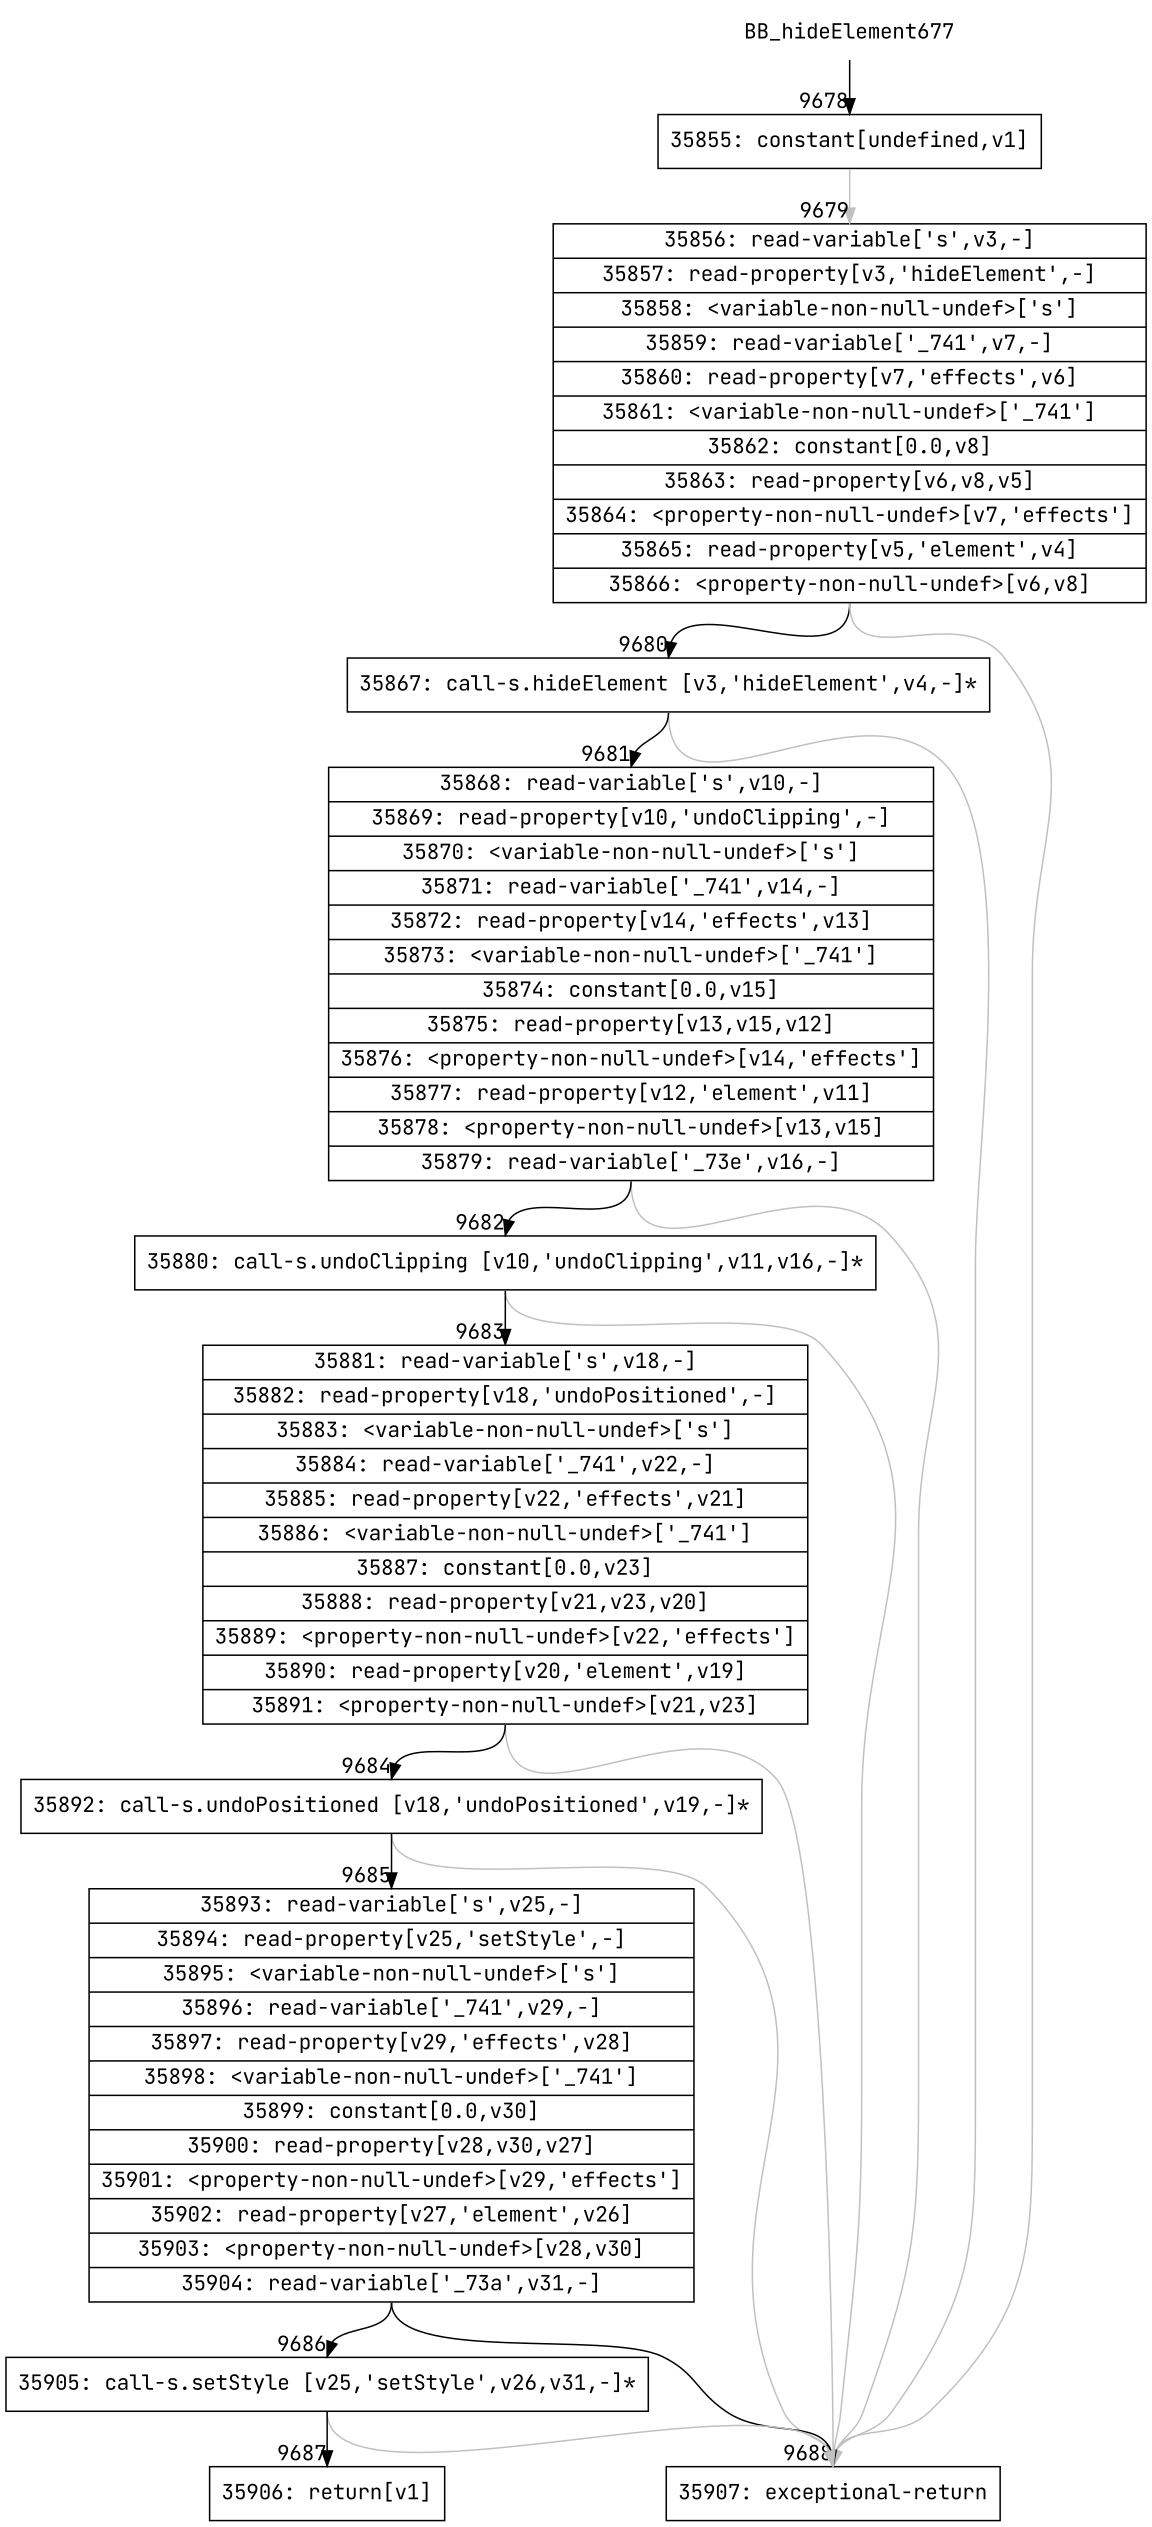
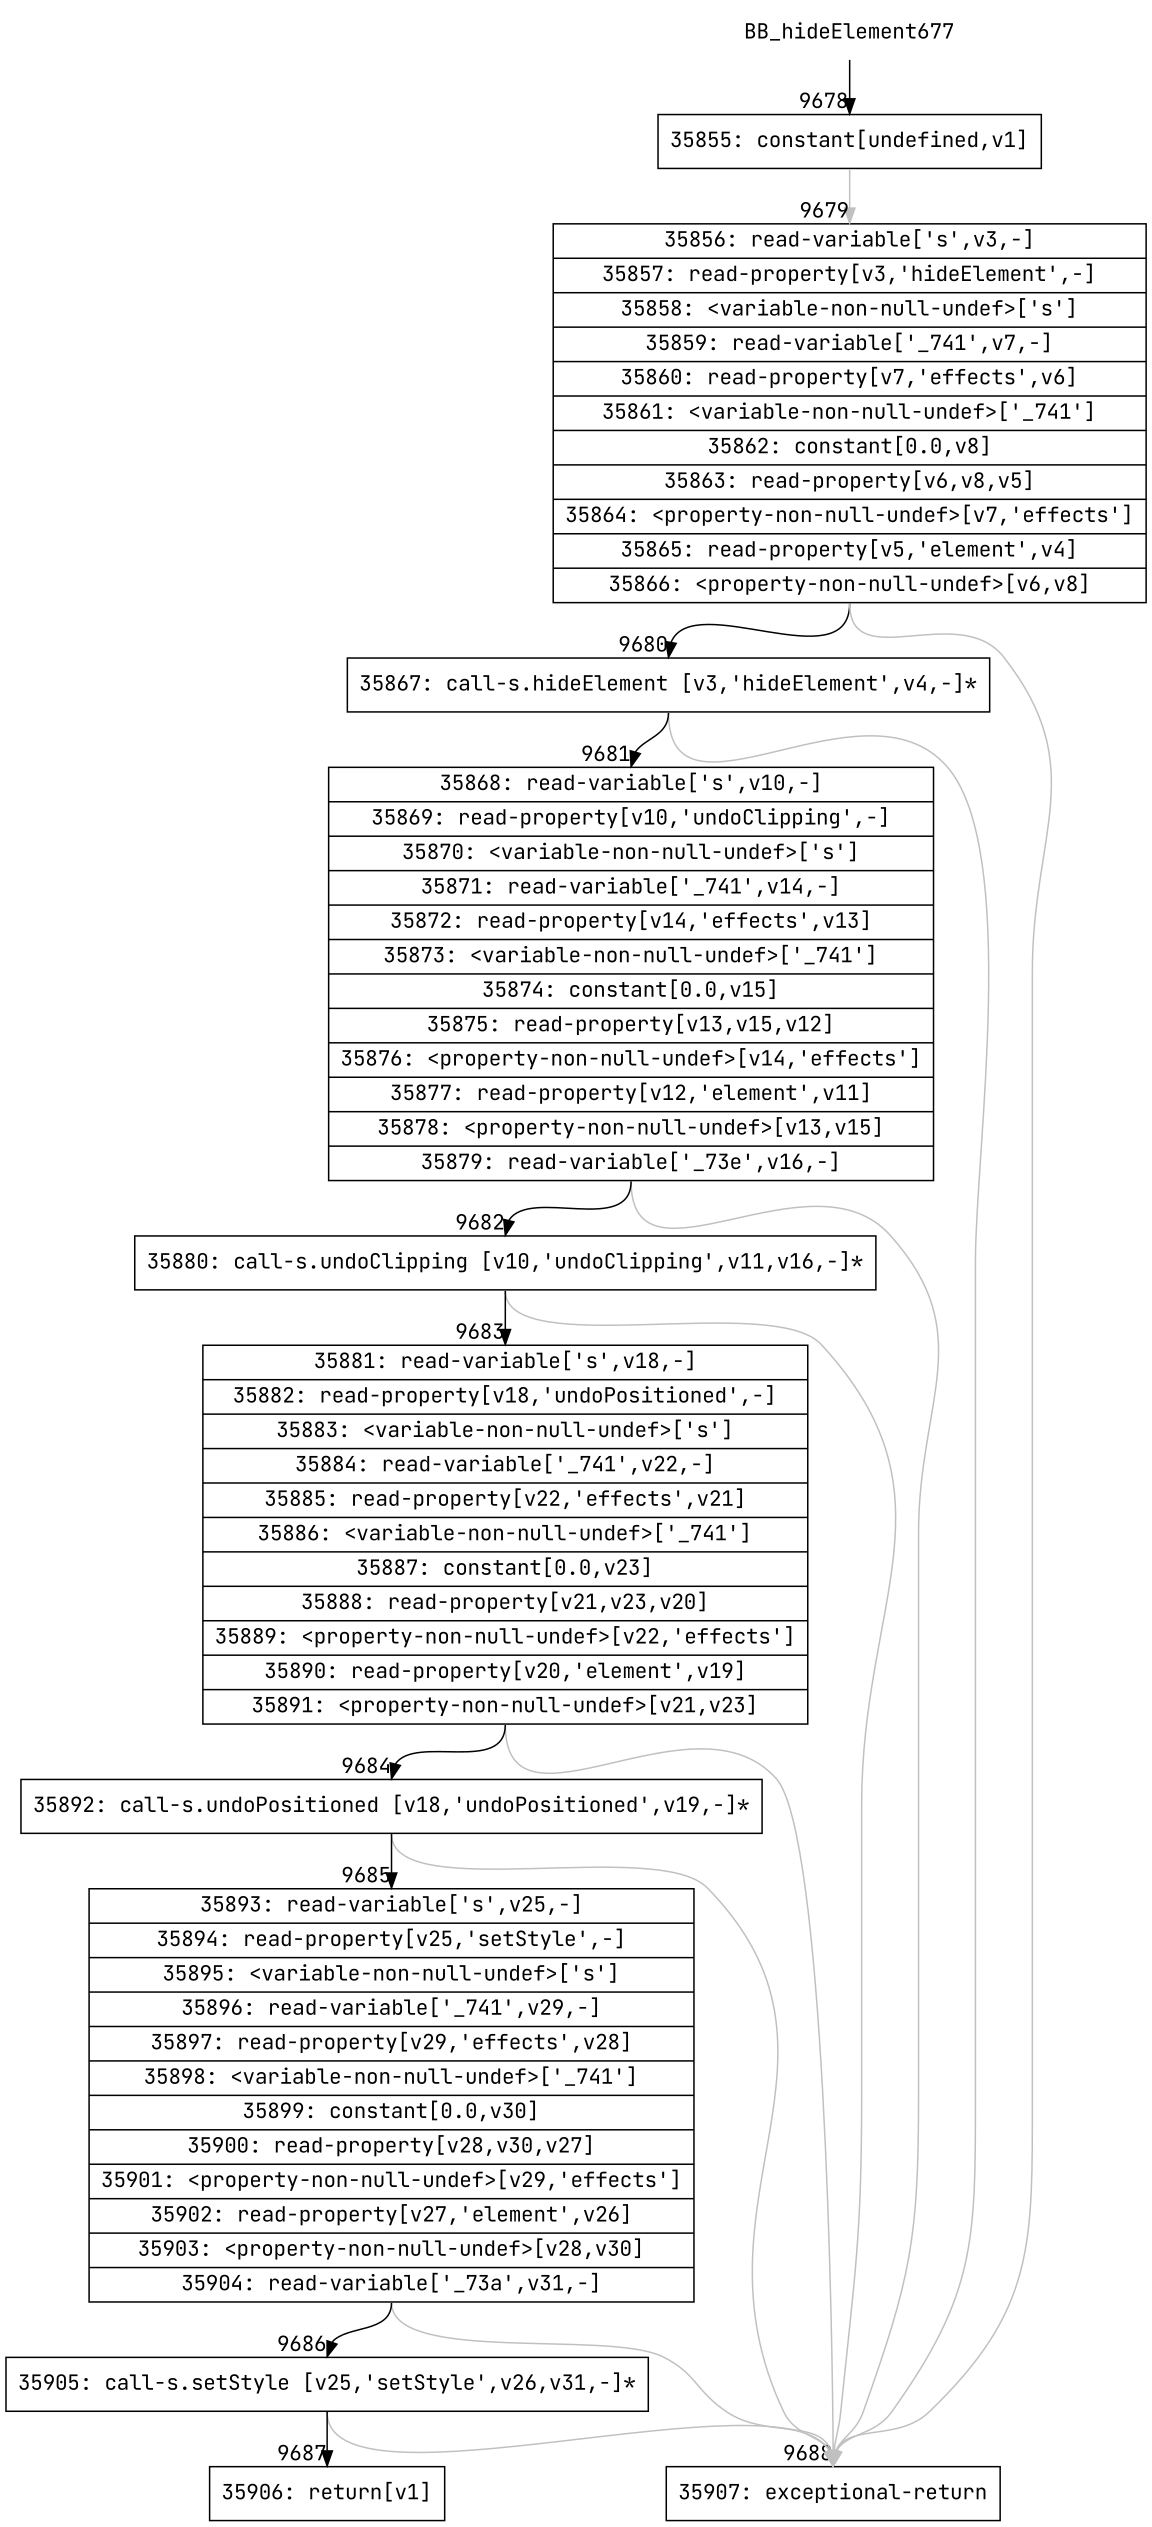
  digraph {
    fontname="JetBrains Mono"
    rankdir=TD
    node [fontname="JetBrains Mono" shape=record]
    edge [fontname="JetBrains Mono" headport=n tailport=s]
    n1 [label=BB_hideElement677 shape=none]
    n2 [label="{35855: constant[undefined,v1]}"]
    n3 [label="{35856: read-variable['s',v3,-]|35857: read-property[v3,'hideElement',-]|35858: \<variable-non-null-undef\>['s']|35859: read-variable['_741',v7,-]|35860: read-property[v7,'effects',v6]|35861: \<variable-non-null-undef\>['_741']|35862: constant[0.0,v8]|35863: read-property[v6,v8,v5]|35864: \<property-non-null-undef\>[v7,'effects']|35865: read-property[v5,'element',v4]|35866: \<property-non-null-undef\>[v6,v8]}"]
    n4 [label="{35867: call-s.hideElement [v3,'hideElement',v4,-]*}"]
    n5 [label="{35907: exceptional-return}"]
    n6 [label="{35868: read-variable['s',v10,-]|35869: read-property[v10,'undoClipping',-]|35870: \<variable-non-null-undef\>['s']|35871: read-variable['_741',v14,-]|35872: read-property[v14,'effects',v13]|35873: \<variable-non-null-undef\>['_741']|35874: constant[0.0,v15]|35875: read-property[v13,v15,v12]|35876: \<property-non-null-undef\>[v14,'effects']|35877: read-property[v12,'element',v11]|35878: \<property-non-null-undef\>[v13,v15]|35879: read-variable['_73e',v16,-]}"]
    n7 [label="{35880: call-s.undoClipping [v10,'undoClipping',v11,v16,-]*}"]
    n8 [label="{35881: read-variable['s',v18,-]|35882: read-property[v18,'undoPositioned',-]|35883: \<variable-non-null-undef\>['s']|35884: read-variable['_741',v22,-]|35885: read-property[v22,'effects',v21]|35886: \<variable-non-null-undef\>['_741']|35887: constant[0.0,v23]|35888: read-property[v21,v23,v20]|35889: \<property-non-null-undef\>[v22,'effects']|35890: read-property[v20,'element',v19]|35891: \<property-non-null-undef\>[v21,v23]}"]
    n9 [label="{35892: call-s.undoPositioned [v18,'undoPositioned',v19,-]*}"]
    n10 [label="{35893: read-variable['s',v25,-]|35894: read-property[v25,'setStyle',-]|35895: \<variable-non-null-undef\>['s']|35896: read-variable['_741',v29,-]|35897: read-property[v29,'effects',v28]|35898: \<variable-non-null-undef\>['_741']|35899: constant[0.0,v30]|35900: read-property[v28,v30,v27]|35901: \<property-non-null-undef\>[v29,'effects']|35902: read-property[v27,'element',v26]|35903: \<property-non-null-undef\>[v28,v30]|35904: read-variable['_73a',v31,-]}"]
    n11 [label="{35905: call-s.setStyle [v25,'setStyle',v26,v31,-]*}"]
    n12 [label="{35906: return[v1]}"]
    n1 -> n2 [headlabel="    9678"]
    n2 -> n3 [color=gray headlabel="      9679"]
    n3 -> n4 [headlabel="      9680"]
    n3 -> n5 [color=gray headlabel="      9688"]
    n4 -> n5 [color=gray]
    n4 -> n6 [headlabel="      9681"]
    n6 -> n5 [color=gray]
    n6 -> n7 [headlabel="      9682"]
    n7 -> n5 [color=gray]
    n7 -> n8 [headlabel="      9683"]
    n8 -> n5 [color=gray]
    n8 -> n9 [headlabel="      9684"]
    n9 -> n5 [color=gray]
    n9 -> n10 [headlabel="      9685"]
-   n10 -> n5 [color=black]
+   n10 -> n5 [color=gray]
    n10 -> n11 [headlabel="      9686"]
    n11 -> n5 [color=gray]
    n11 -> n12 [headlabel="      9687"]
  }
